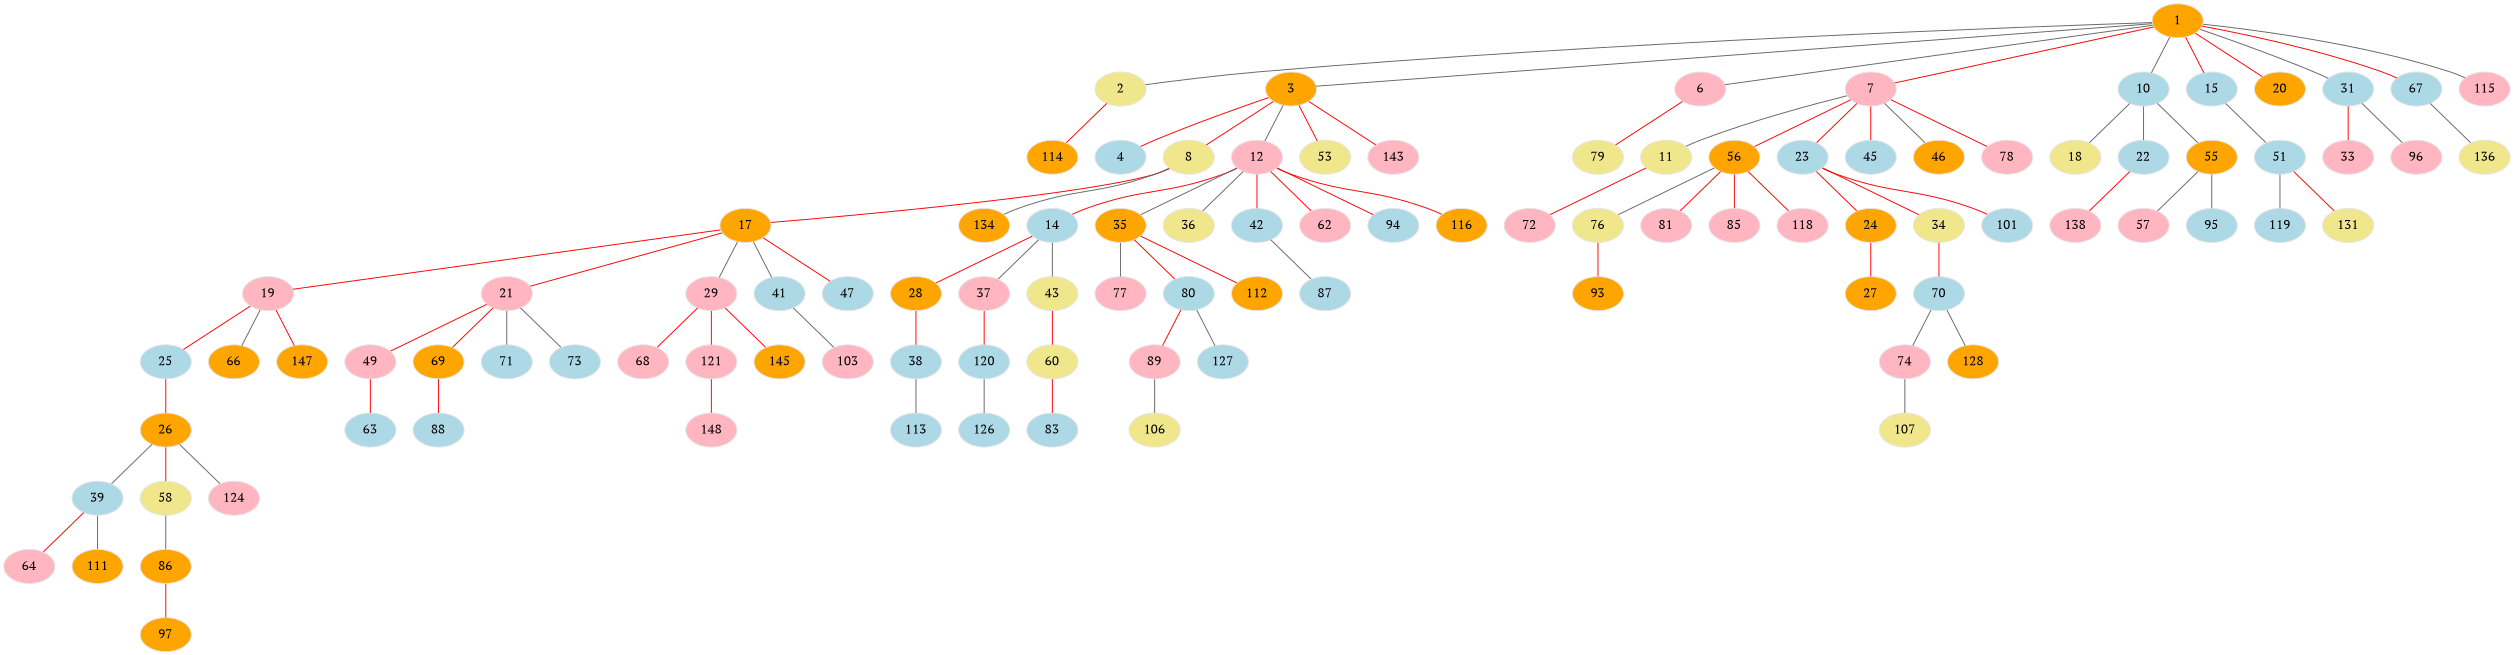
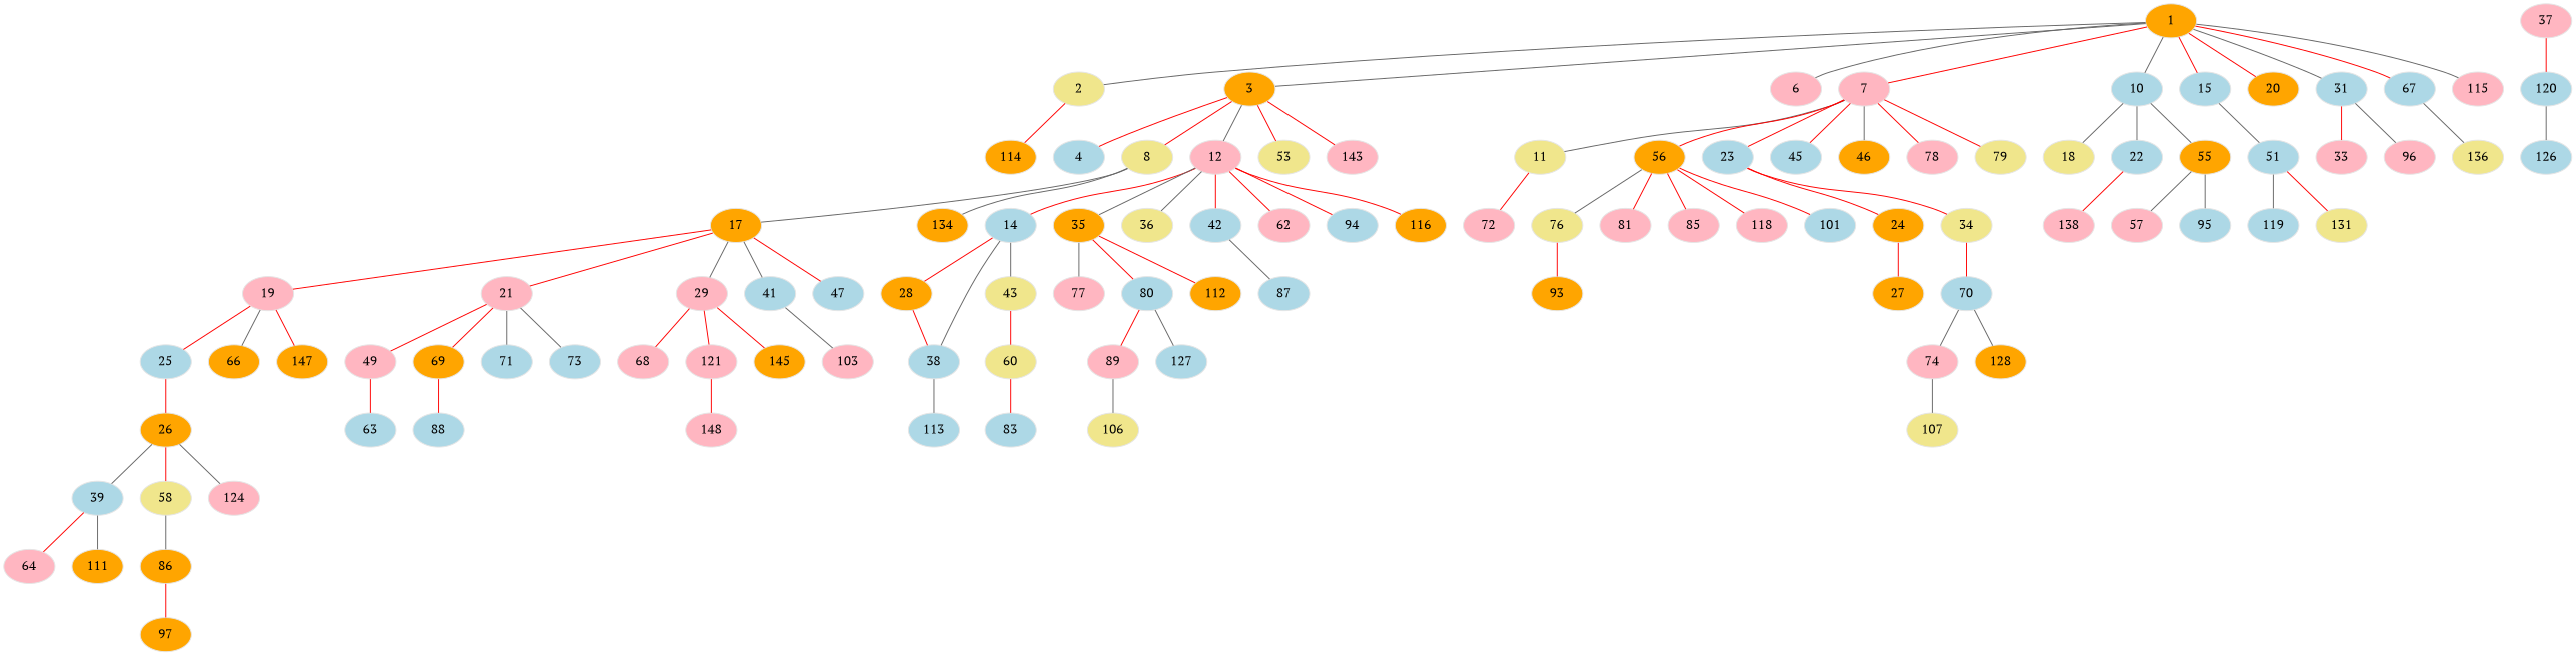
  graph {
    fontname="PT Serif"
    node [color=gray90 fillcolor=lightblue fontname="PT Serif" style=filled]
    edge [color=red fontname="PT Serif"]
    1 [fillcolor=orange super="+5"]
    2 [fillcolor=khaki]
    3 [fillcolor=orange super="+140"]
    6 [fillcolor=lightpink]
    7 [fillcolor=lightpink super="+9"]
    10 [super="+30"]
    15
    20 [fillcolor=orange]
    31
    67 [super="+132"]
    115 [fillcolor=lightpink super="+117"]
    114 [fillcolor=orange]
    4
    8 [fillcolor=khaki super="+90"]
    12 [fillcolor=lightpink super="+13"]
    53 [fillcolor=khaki]
    143 [fillcolor=lightpink]
    11 [fillcolor=khaki]
    n19 [fillcolor=orange label=56 super="+40"]
    23 [super="+56"]
    45 [super="+139"]
    46 [fillcolor=orange]
    78 [fillcolor=lightpink]
    79 [fillcolor=khaki]
    18 [fillcolor=khaki]
    22
    55 [fillcolor=orange super="+75"]
    51 [super="+61"]
    33 [fillcolor=lightpink super="+137"]
    96 [fillcolor=lightpink super="+125"]
    136 [fillcolor=khaki]
    17 [fillcolor=orange]
    134 [fillcolor=orange]
    14 [super="+122"]
    35 [fillcolor=orange super="+65"]
    36 [fillcolor=khaki]
    42 [super="+44"]
    62 [fillcolor=lightpink super="+91"]
    94
    116 [fillcolor=orange]
    72 [fillcolor=lightpink]
    76 [fillcolor=khaki]
    81 [fillcolor=lightpink]
    85 [fillcolor=lightpink super="+100"]
    118 [fillcolor=lightpink super="+144"]
    24 [fillcolor=orange super="+59"]
    34 [fillcolor=khaki]
    101
    19 [fillcolor=lightpink super="+54"]
    21 [fillcolor=lightpink super="+82"]
    29 [fillcolor=lightpink super="+50"]
    41 [super="+48"]
    47
    138 [fillcolor=lightpink]
    57 [fillcolor=lightpink]
    95
    28 [fillcolor=orange super="+52"]
    37 [fillcolor=lightpink super="+99"]
    43 [fillcolor=khaki]
    77 [fillcolor=lightpink]
    80 [super="+105"]
    112 [fillcolor=orange]
    87 [super="+104"]
    38
    120 [super="+123"]
    60 [fillcolor=khaki]
    119
    131 [fillcolor=khaki]
    93 [fillcolor=orange super="+146"]
    25 [super="+133"]
    66 [fillcolor=orange]
    147 [fillcolor=orange]
    49 [fillcolor=lightpink]
    69 [fillcolor=orange]
    71 [super="+141"]
    73
    68 [fillcolor=lightpink super="+130"]
    121 [fillcolor=lightpink super="+142"]
    145 [fillcolor=orange]
    103 [fillcolor=lightpink]
    26 [fillcolor=orange super="+32"]
    63 [super="+108"]
    88
    27 [fillcolor=orange]
    70 [super="+110"]
    39 [super="+98"]
    58 [fillcolor=khaki]
    124 [fillcolor=lightpink super="+129"]
    64 [fillcolor=lightpink]
    111 [fillcolor=orange]
    86 [fillcolor=orange super="+102"]
    113
    148 [fillcolor=lightpink]
    74 [fillcolor=lightpink]
    128 [fillcolor=orange]
    89 [fillcolor=lightpink super="+92"]
    127
    126
    83 [super="+84"]
    97 [fillcolor=orange]
    107 [fillcolor=khaki super="+135"]
    106 [fillcolor=khaki super="+109"]
    1 -- 2 [color=gray40]
    1 -- 3 [color=gray40]
    1 -- 6 [color=gray40]
    1 -- 7
    1 -- 10 [color=gray40]
    1 -- 15
    1 -- 20
    1 -- 31 [color=gray40]
    1 -- 67
    1 -- 115 [color=gray40]
    2 -- 114
    3 -- 4
    3 -- 8
    3 -- 12 [color=gray40]
    3 -- 53
    3 -- 143
    7 -- 11 [color=gray40]
    7 -- n19
    7 -- 23
    7 -- 45
    7 -- 46 [color=gray40]
    7 -- 78
-   6 -- 79
+   7 -- 79
    10 -- 18 [color=gray40]
    10 -- 22 [color=gray40]
    10 -- 55 [color=gray40]
    15 -- 51 [color=gray40]
    31 -- 33
    31 -- 96 [color=gray40]
    67 -- 136 [color=gray40]
-   8 -- 17
+   8 -- 17 [color=gray40]
    8 -- 134 [color=gray40]
    12 -- 14
    12 -- 35 [color=gray40]
    12 -- 36 [color=gray40]
    12 -- 42
    12 -- 62
    12 -- 94
    12 -- 116
    11 -- 72
    n19 -- 76 [color=gray40]
    n19 -- 81
    n19 -- 85
    n19 -- 118
    23 -- 24
    23 -- 34
-   23 -- 101
+   n19 -- 101
    22 -- 138
    55 -- 57 [color=gray40]
    55 -- 95 [color=gray40]
    51 -- 119 [color=gray40]
    51 -- 131
    17 -- 19
    17 -- 21
    17 -- 29 [color=gray40]
    17 -- 41 [color=gray40]
    17 -- 47
    14 -- 28
-   14 -- 37 [color=gray40]
+   14 -- 38 [color=gray40]
    14 -- 43 [color=gray40]
    35 -- 77 [color=gray40]
    35 -- 80
    35 -- 112
    42 -- 87 [color=gray40]
    76 -- 93
    24 -- 27
    34 -- 70
    19 -- 25
    19 -- 66 [color=gray40]
    19 -- 147
    21 -- 49
    21 -- 69
    21 -- 71 [color=gray40]
    21 -- 73 [color=gray40]
    29 -- 68
    29 -- 121
    29 -- 145
    41 -- 103 [color=gray40]
    28 -- 38
    37 -- 120
    43 -- 60
    80 -- 89
    80 -- 127 [color=gray40]
    38 -- 113 [color=gray40]
    120 -- 126 [color=gray40]
    60 -- 83
    25 -- 26
    49 -- 63
    69 -- 88
    121 -- 148
    26 -- 39 [color=gray40]
    26 -- 58
    26 -- 124 [color=gray40]
    70 -- 74 [color=gray40]
    70 -- 128 [color=gray40]
    39 -- 64
    39 -- 111 [color=gray40]
    58 -- 86 [color=gray40]
    86 -- 97
    74 -- 107 [color=gray40]
    89 -- 106 [color=gray40]
  }
